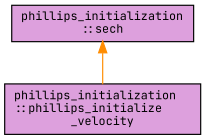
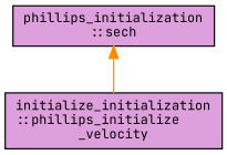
  digraph {
    rankdir=TB
    fontname="JetBrains Mono"
    node [color=black fillcolor=plum fontname="JetBrains Mono" fontsize=10 shape=record style=filled]
    n1 [fontcolor=black height=0.2 label="phillips_initialization\l::sech" width=0.4]
-   n2 [height=0.2 label="phillips_initialization\l::phillips_initialize\l_velocity" width=0.4]
+   n2 [height=0.2 label="initialize_initialization\l::phillips_initialize\l_velocity" width=0.4]
    n1 -> n2 [color=darkorange dir=back fontname="JetBrains Mono" fontsize=10 labelfontname=Helvetica labelfontsize=10 style=solid]
  }
